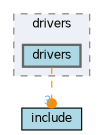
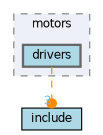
  digraph {
    compound=true
    node [fillcolor=lightblue fontname=Helvetica fontsize=10 shape=box]
    n1 [color=gray40 height=0.2 label=drivers style="filled,bold" width=0.4]
    n2 [color=black height=0.2 label=include style=filled width=0.4]
    subgraph cluster_1 {
      bgcolor="#edf0f7"
      fontname=Helvetica
      fontsize=10
-     label=drivers
+     label=motors
      pencolor=grey50
      style="filled,dashed"
      n1
    }
    n1 -> n2 [color=darkorange fontcolor=steelblue1 fontname=Helvetica fontsize=10 headlabel=3 labeldistance=1.5 labelfontname=Helvetica labelfontsize=10 style=dashed arrowhead=dot]
  }
